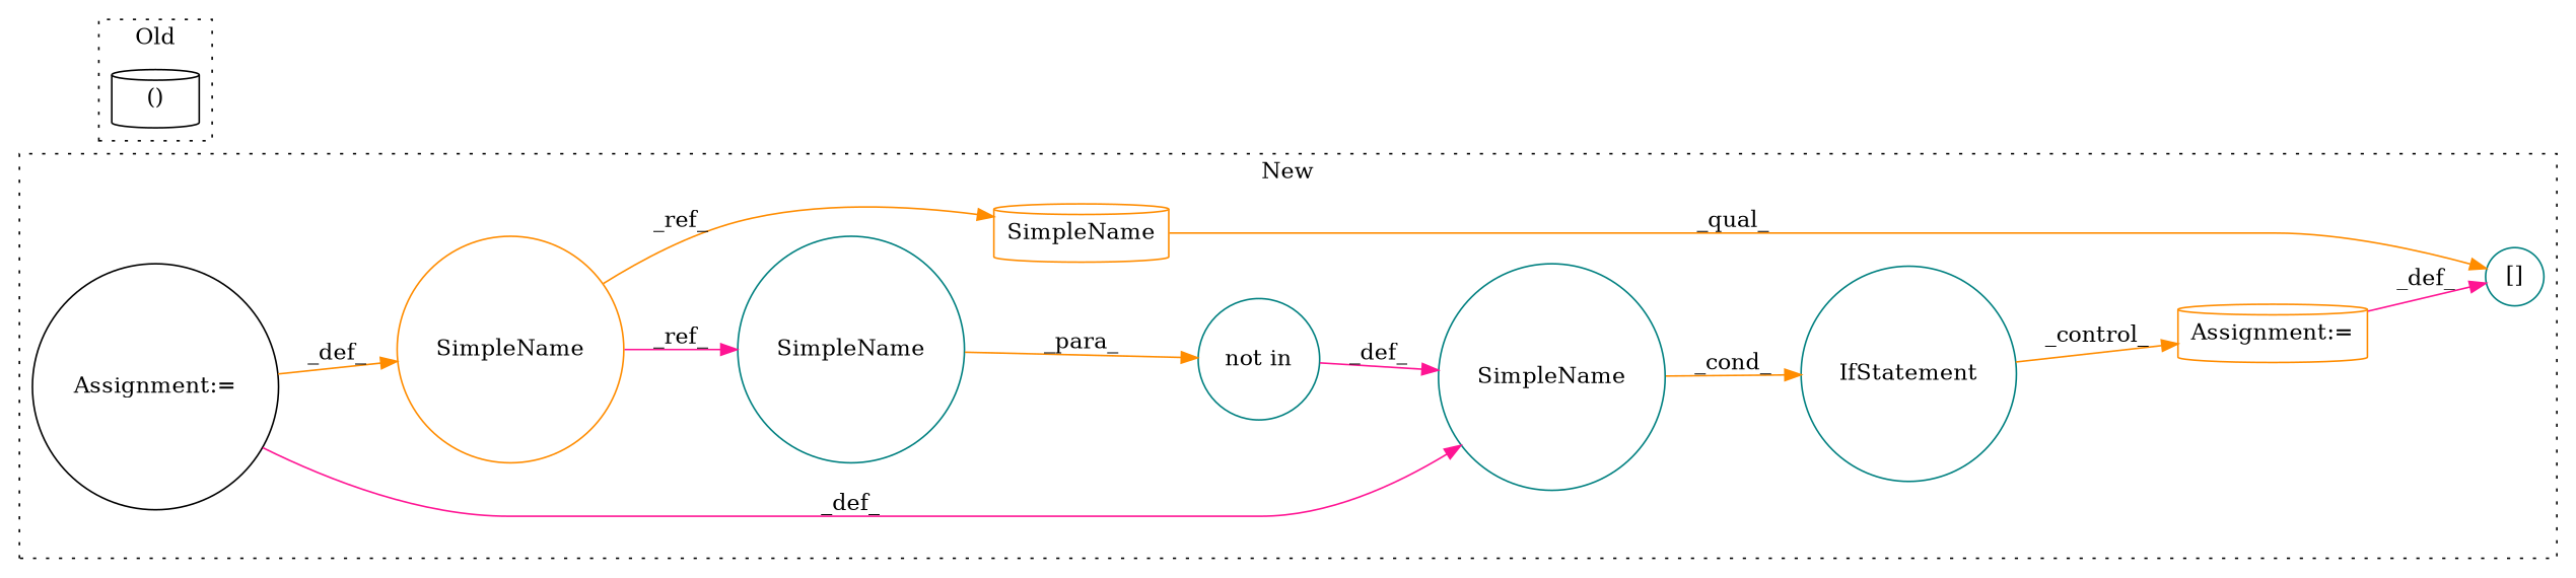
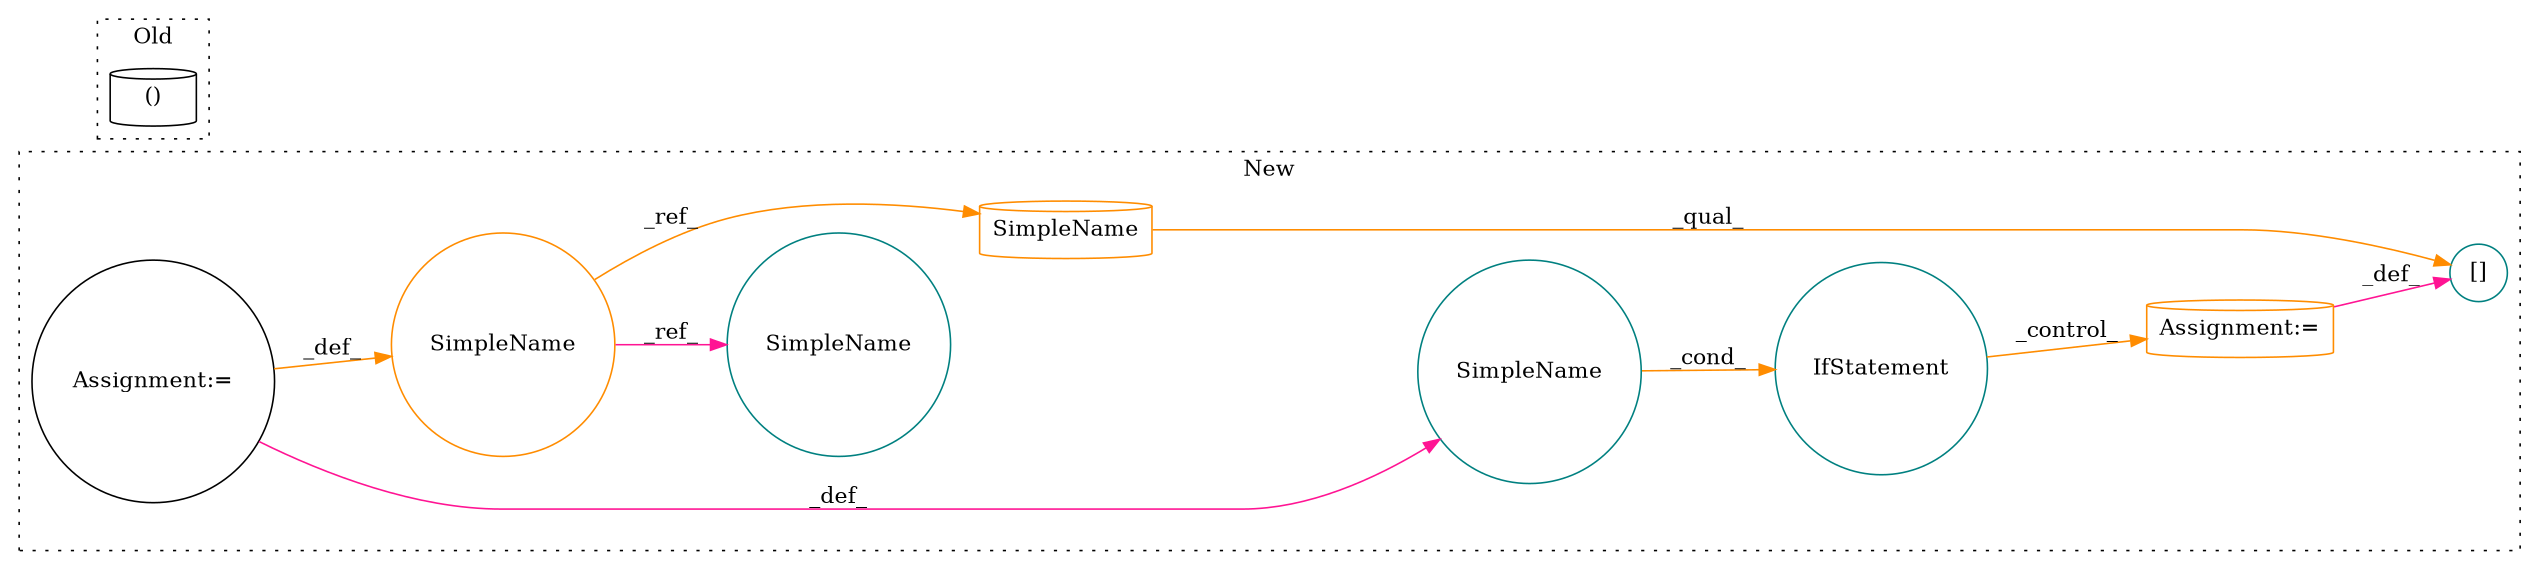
  digraph {
    rankdir=LR
    node [a=42 l=12 shape=circle color=teal]
    edge [color=darkorange]
-   n1 [a=108 l=26 label="not in" s=53395]
    n2 [a=25 l="12,2" label=IfStatement s="53383,53421"]
    n3 [a=7 l=1 label="Assignment:=" s=53517 shape=cylinder color=darkorange]
    n4 [label=SimpleName l=""]
    n5 [a=7 l=1 label="Assignment:=" s=52957 color=black]
    n6 [a=2 l="13,1" label="[]" s="53497,53516"]
    n7 [label=SimpleName s=52945 color=darkorange]
    n8 [label=SimpleName s=53409]
    n9 [label=SimpleName s=53497 shape=cylinder color=darkorange]
    n10 [a=106 l=49 label="()" s=51029 shape=cylinder color=black]
    subgraph cluster_1 {
      label=New
      style=dotted
-     n1
      n2
      n3
      n4
      n5
      n6
      n7
      n8
      n9
    }
    subgraph cluster_2 {
      label=Old
      style=dotted
      n10
    }
-   n1 -> n4 [label=_def_ color=deeppink]
    n2 -> n3 [label=_control_]
    n3 -> n6 [label=_def_ color=deeppink]
    n4 -> n2 [label=_cond_]
    n5 -> n4 [label=_def_ color=deeppink]
    n5 -> n7 [label=_def_]
    n7 -> n8 [label=_ref_ color=deeppink]
    n7 -> n9 [label=_ref_]
-   n8 -> n1 [label=_para_]
    n9 -> n6 [label=_qual_]
  }
